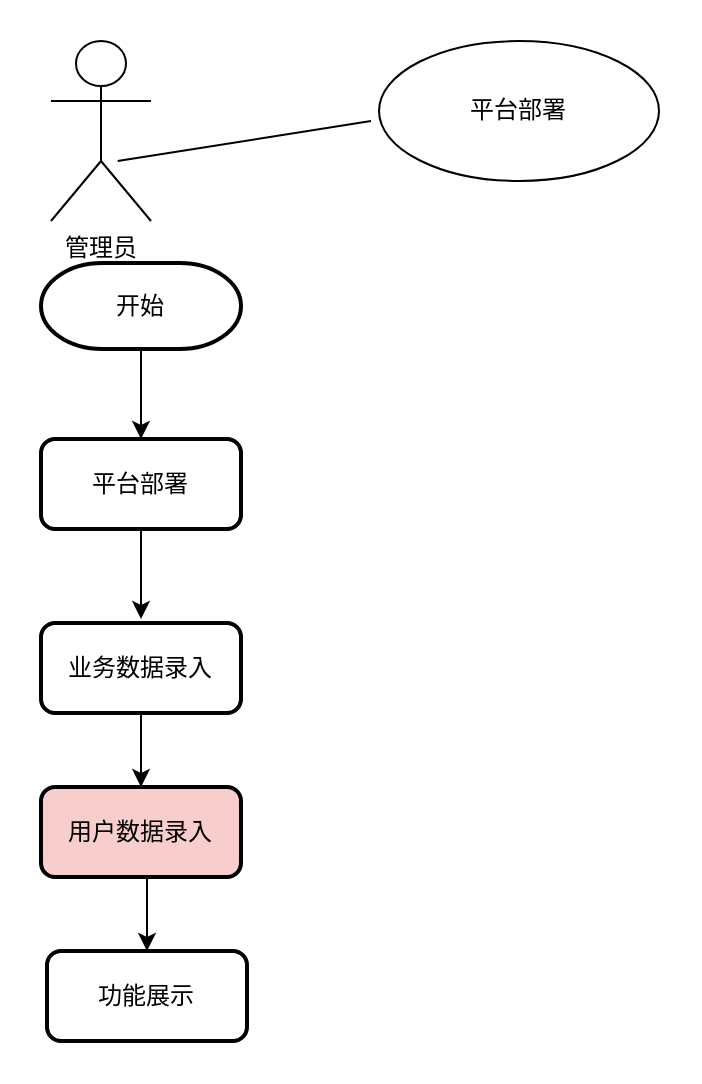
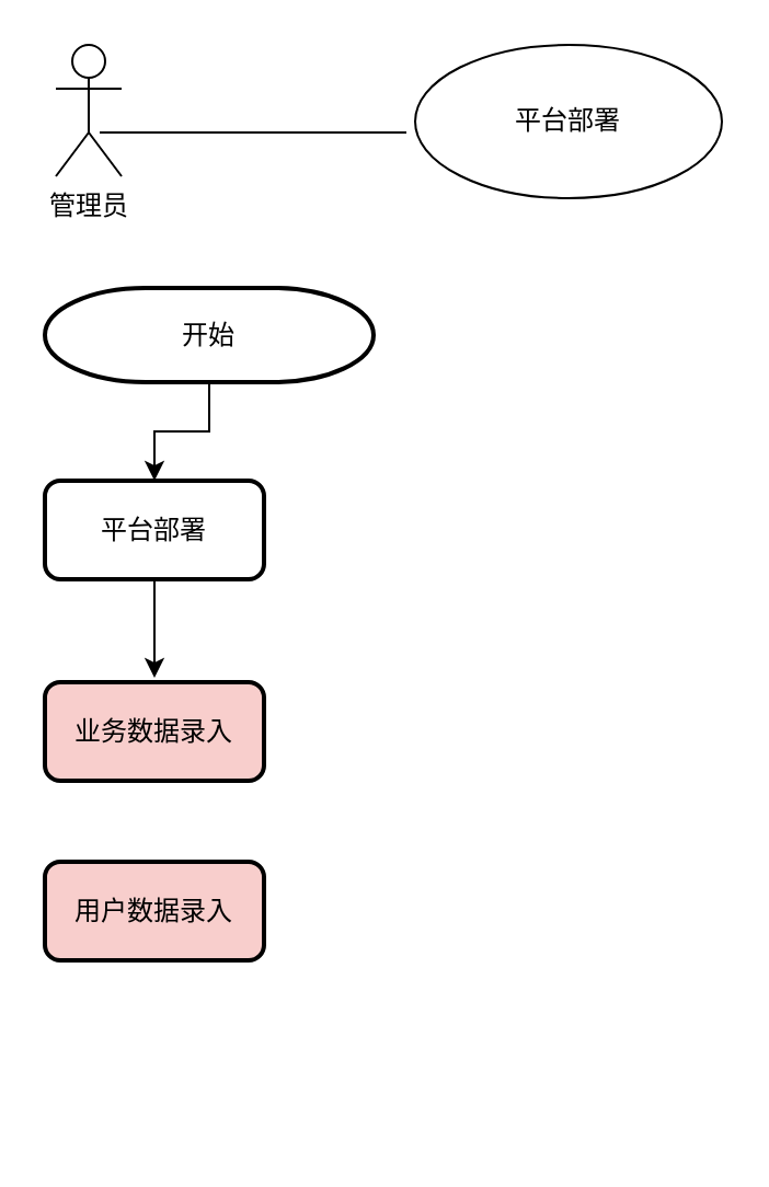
  <mxCell id="0" />
  <mxCell id="1" parent="0" />
- <mxCell id="2" value="管理员" style="shape=umlActor;verticalLabelPosition=bottom;verticalAlign=top;html=1;" vertex="1" parent="1"><mxGeometry x="25" y="20" width="50" height="90" as="geometry" /></mxCell>
+ <mxCell id="2" value="管理员" style="shape=umlActor;verticalLabelPosition=bottom;verticalAlign=top;html=1;" vertex="1" parent="1"><mxGeometry x="25" y="20" width="30" height="60" as="geometry" /></mxCell>
  <mxCell id="3" value="平台部署" style="ellipse;whiteSpace=wrap;html=1;" vertex="1" parent="1"><mxGeometry x="189" y="20" width="140" height="70" as="geometry" /></mxCell>
  <mxCell id="4" value="" style="endArrow=none;html=1;rounded=0;exitX=0.667;exitY=0.667;exitDx=0;exitDy=0;exitPerimeter=0;strokeColor=default;" edge="1" parent="1" source="2"><mxGeometry relative="1" as="geometry"><mxPoint x="35" y="50" as="sourcePoint" /><mxPoint x="185" y="60" as="targetPoint" /></mxGeometry></mxCell>
  <mxCell id="5" style="edgeStyle=orthogonalEdgeStyle;rounded=0;orthogonalLoop=1;jettySize=auto;html=1;exitX=0.5;exitY=1;exitDx=0;exitDy=0;exitPerimeter=0;entryX=0.5;entryY=0;entryDx=0;entryDy=0;" edge="1" parent="1" source="6" target="8"><mxGeometry relative="1" as="geometry"><mxPoint x="70" y="205.667" as="targetPoint" /></mxGeometry></mxCell>
- <mxCell id="6" value="开始" style="strokeWidth=2;html=1;shape=mxgraph.flowchart.terminator;whiteSpace=wrap;" vertex="1" parent="1"><mxGeometry x="20" y="131" width="100" height="43" as="geometry" /></mxCell>
+ <mxCell id="6" value="开始" style="strokeWidth=2;html=1;shape=mxgraph.flowchart.terminator;whiteSpace=wrap;" vertex="1" parent="1"><mxGeometry x="20" y="131" width="150" height="43" as="geometry" /></mxCell>
  <mxCell id="7" style="edgeStyle=orthogonalEdgeStyle;rounded=0;orthogonalLoop=1;jettySize=auto;html=1;exitX=0.5;exitY=1;exitDx=0;exitDy=0;entryX=0.5;entryY=0;entryDx=0;entryDy=0;" edge="1" parent="1" source="8"><mxGeometry relative="1" as="geometry"><mxPoint x="70" y="309" as="targetPoint" /></mxGeometry></mxCell>
  <mxCell id="8" value="平台部署" style="rounded=1;whiteSpace=wrap;html=1;absoluteArcSize=1;arcSize=14;strokeWidth=2;" vertex="1" parent="1"><mxGeometry x="20" y="219" width="100" height="45" as="geometry" /></mxCell>
- <mxCell id="9" style="edgeStyle=orthogonalEdgeStyle;rounded=0;orthogonalLoop=1;jettySize=auto;html=1;exitX=0.5;exitY=1;exitDx=0;exitDy=0;entryX=0.5;entryY=0;entryDx=0;entryDy=0;" edge="1" parent="1" source="10" target="12"><mxGeometry relative="1" as="geometry" /></mxCell>
- <mxCell id="10" value="业务数据录入" style="rounded=1;whiteSpace=wrap;html=1;absoluteArcSize=1;arcSize=14;strokeWidth=2;" vertex="1" parent="1"><mxGeometry x="20" y="311" width="100" height="45" as="geometry" /></mxCell>
- <mxCell id="11" style="edgeStyle=orthogonalEdgeStyle;rounded=0;orthogonalLoop=1;jettySize=auto;html=1;exitX=0.5;exitY=1;exitDx=0;exitDy=0;entryX=0.5;entryY=0;entryDx=0;entryDy=0;" edge="1" parent="1" source="12" target="13"><mxGeometry relative="1" as="geometry" /></mxCell>
+ <mxCell id="10" value="业务数据录入" style="rounded=1;whiteSpace=wrap;html=1;absoluteArcSize=1;arcSize=14;strokeWidth=2;fillColor=#f8cecc;" vertex="1" parent="1"><mxGeometry x="20" y="311" width="100" height="45" as="geometry" /></mxCell>
  <mxCell id="12" value="用户数据录入" style="rounded=1;whiteSpace=wrap;html=1;absoluteArcSize=1;arcSize=14;strokeWidth=2;fillColor=#f8cecc;" vertex="1" parent="1"><mxGeometry x="20" y="393" width="100" height="45" as="geometry" /></mxCell>
- <mxCell id="13" value="功能展示" style="rounded=1;whiteSpace=wrap;html=1;absoluteArcSize=1;arcSize=14;strokeWidth=2;" vertex="1" parent="1"><mxGeometry x="23" y="475" width="100" height="45" as="geometry" /></mxCell>
